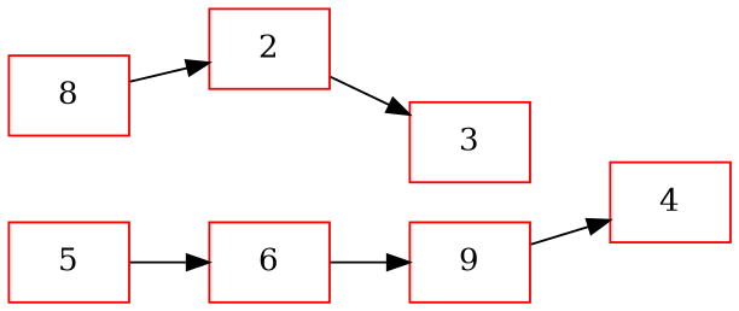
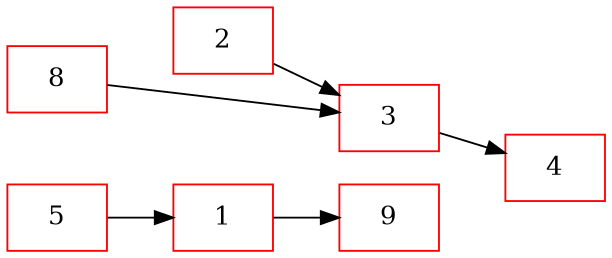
  digraph {
    rankdir=LR
    node [color=red shape=box]
    n1 [label=8]
    n2 [label=2]
    n3 [label=3]
    n4 [label=4]
    n5 [label=5]
-   n6 [label=6]
+   n6 [label=1]
    n7 [label=9]
-   n1 -> n2
+   n1 -> n3
    n2 -> n3
-   n7 -> n4
+   n3 -> n4
    n5 -> n6
    n6 -> n7
  }
